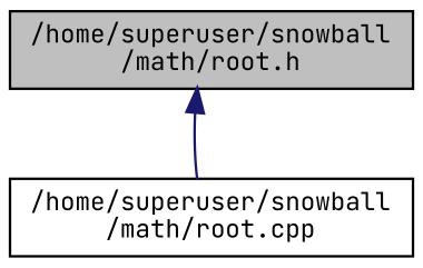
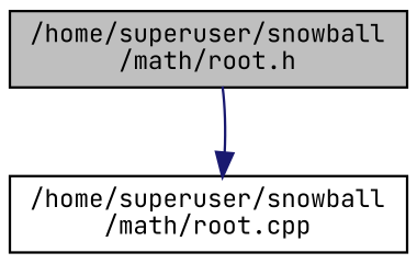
  digraph {
    fontname="JetBrains Mono"
    node [color=black fontname="JetBrains Mono" fontsize=10 shape=record style=filled]
    n1 [fillcolor=grey75 fontcolor=black height=0.2 label="/home/superuser/snowball\l/math/root.h" width=0.4]
    n2 [fillcolor=white height=0.2 label="/home/superuser/snowball\l/math/root.cpp" width=0.4]
-   n1 -> n2 [color=midnightblue dir=back fontname="JetBrains Mono" fontsize=10 labelfontname=Helvetica labelfontsize=10 style=solid]
+   n2 -> n1 [color=midnightblue dir=back fontname="JetBrains Mono" fontsize=10 labelfontname=Helvetica labelfontsize=10 style=solid]
  }
